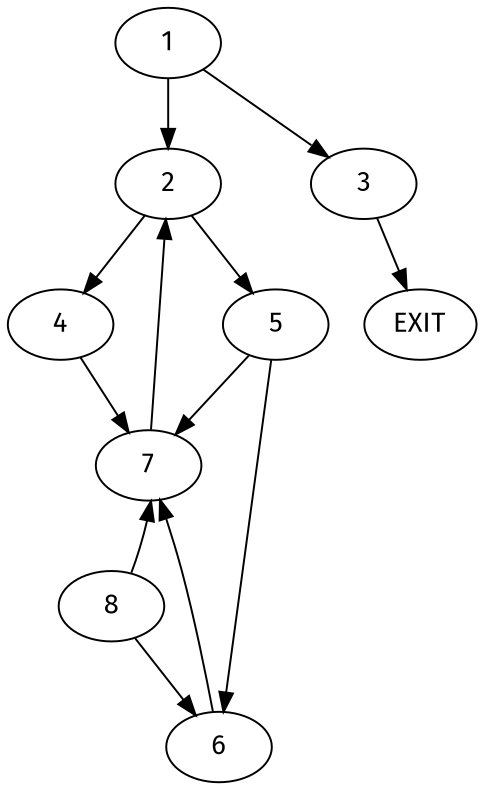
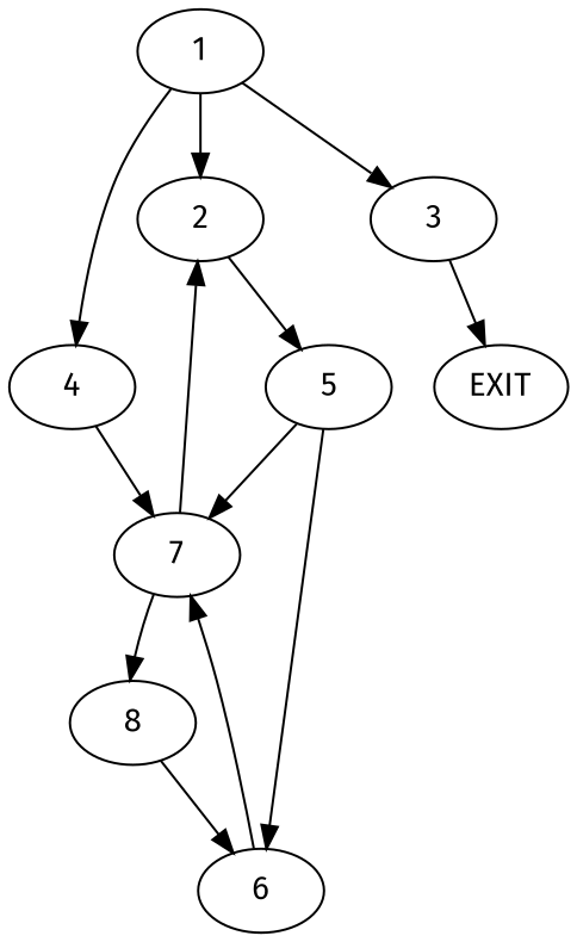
  digraph {
    fontname="Fira Sans"
    node [fontname="Fira Sans"]
    edge [fontname="Fira Sans"]
    1
    2
    3
    n4 [label=EXIT]
    4
    5
    7
    6
    8
    1 -> 2
    1 -> 3
-   2 -> 4
+   1 -> 4
    2 -> 5
    3 -> n4
    4 -> 7
    5 -> 7
    5 -> 6
    7 -> 2
    6 -> 7
-   8 -> 7
+   7 -> 8
    8 -> 6
  }
